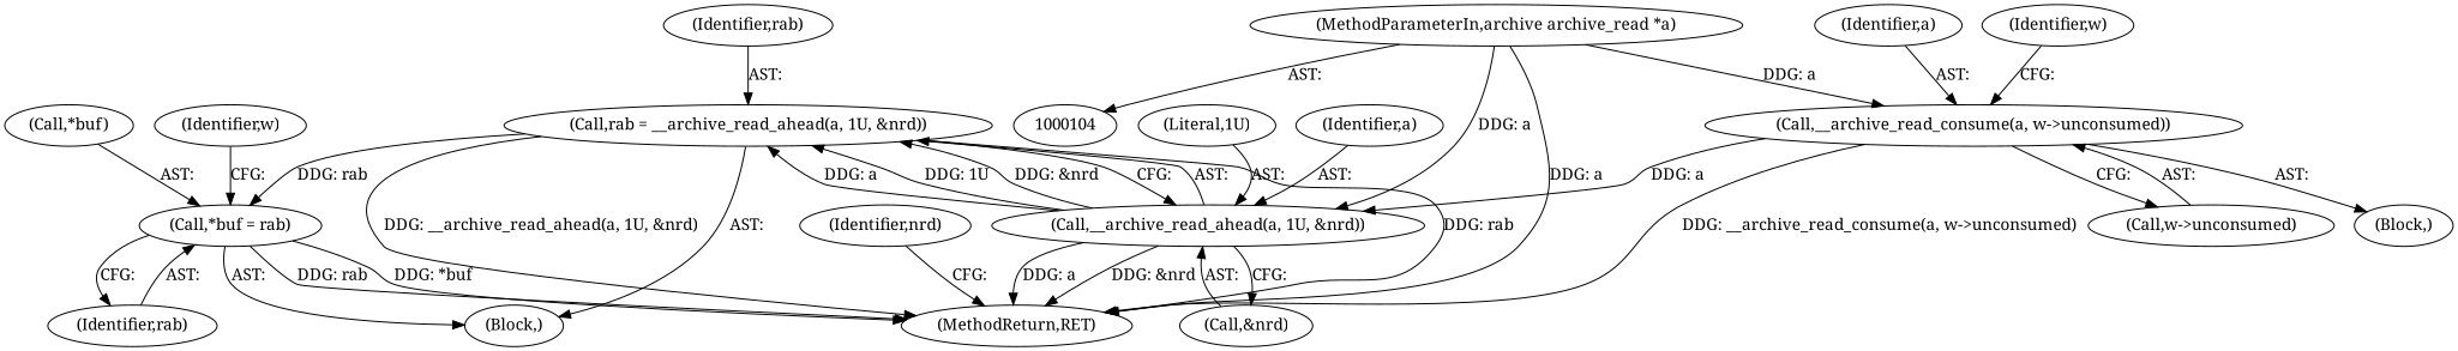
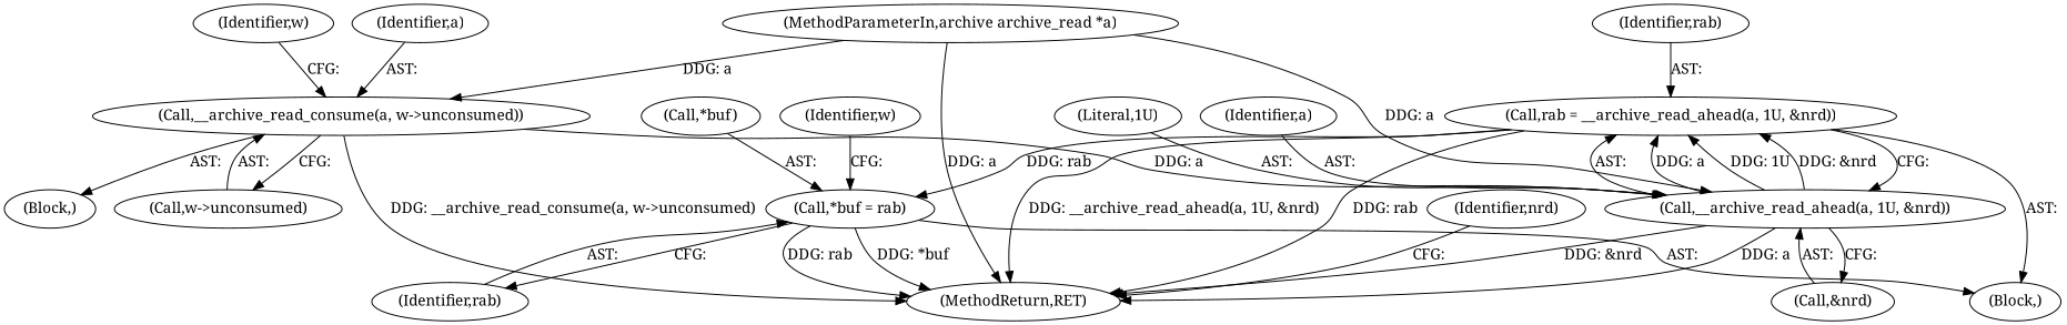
  digraph {
    fontname="Noto Serif"
    node [fontname="Noto Serif"]
    edge [fontname="Noto Serif"]
    n1 [label="(Call,rab = __archive_read_ahead(a, 1U, &nrd))"]
    n2 [label="(Call,__archive_read_ahead(a, 1U, &nrd))"]
    n3 [label="(Call,*buf = rab)"]
    n4 [label="(Block,)"]
    n5 [label="(MethodReturn,RET)"]
    n6 [label="(Call,&nrd)"]
    n7 [label="(Identifier,rab)"]
    n8 [label="(Call,__archive_read_consume(a, w->unconsumed))"]
    n9 [label="(Block,)"]
    n10 [label="(Call,w->unconsumed)"]
    n11 [label="(MethodParameterIn,archive archive_read *a)"]
-   1000104
    n13 [label="(Identifier,rab)"]
    n14 [label="(Literal,1U)"]
    n15 [label="(Identifier,w)"]
    n16 [label="(Identifier,a)"]
    n17 [label="(Identifier,w)"]
    n18 [label="(Identifier,nrd)"]
    n19 [label="(Call,*buf)"]
    n20 [label="(Identifier,a)"]
    n1 -> n2 [label="CFG: "]
    n1 -> n3 [label="DDG: rab"]
    n1 -> n4 [label="AST: "]
    n1 -> n5 [label="DDG: __archive_read_ahead(a, 1U, &nrd)"]
    n1 -> n5 [label="DDG: rab"]
    n2 -> n1 [label="AST: "]
    n2 -> n1 [label="DDG: a"]
    n2 -> n1 [label="DDG: 1U"]
    n2 -> n1 [label="DDG: &nrd"]
    n2 -> n5 [label="DDG: &nrd"]
    n2 -> n5 [label="DDG: a"]
    n2 -> n6 [label="CFG: "]
    n3 -> n4 [label="AST: "]
    n3 -> n5 [label="DDG: rab"]
    n3 -> n5 [label="DDG: *buf"]
    n3 -> n7 [label="CFG: "]
    n6 -> n2 [label="AST: "]
    n7 -> n3 [label="AST: "]
    n8 -> n2 [label="DDG: a"]
    n8 -> n5 [label="DDG: __archive_read_consume(a, w->unconsumed)"]
    n8 -> n9 [label="AST: "]
    n8 -> n10 [label="CFG: "]
    n10 -> n8 [label="AST: "]
    n11 -> n2 [label="DDG: a"]
    n11 -> n5 [label="DDG: a"]
    n11 -> n8 [label="DDG: a"]
-   n11 -> 1000104 [label="AST: "]
    n13 -> n1 [label="AST: "]
    n14 -> n2 [label="AST: "]
    n15 -> n8 [label="CFG: "]
    n16 -> n2 [label="AST: "]
    n17 -> n3 [label="CFG: "]
    n18 -> n5 [label="CFG: "]
    n19 -> n3 [label="AST: "]
    n20 -> n8 [label="AST: "]
  }
